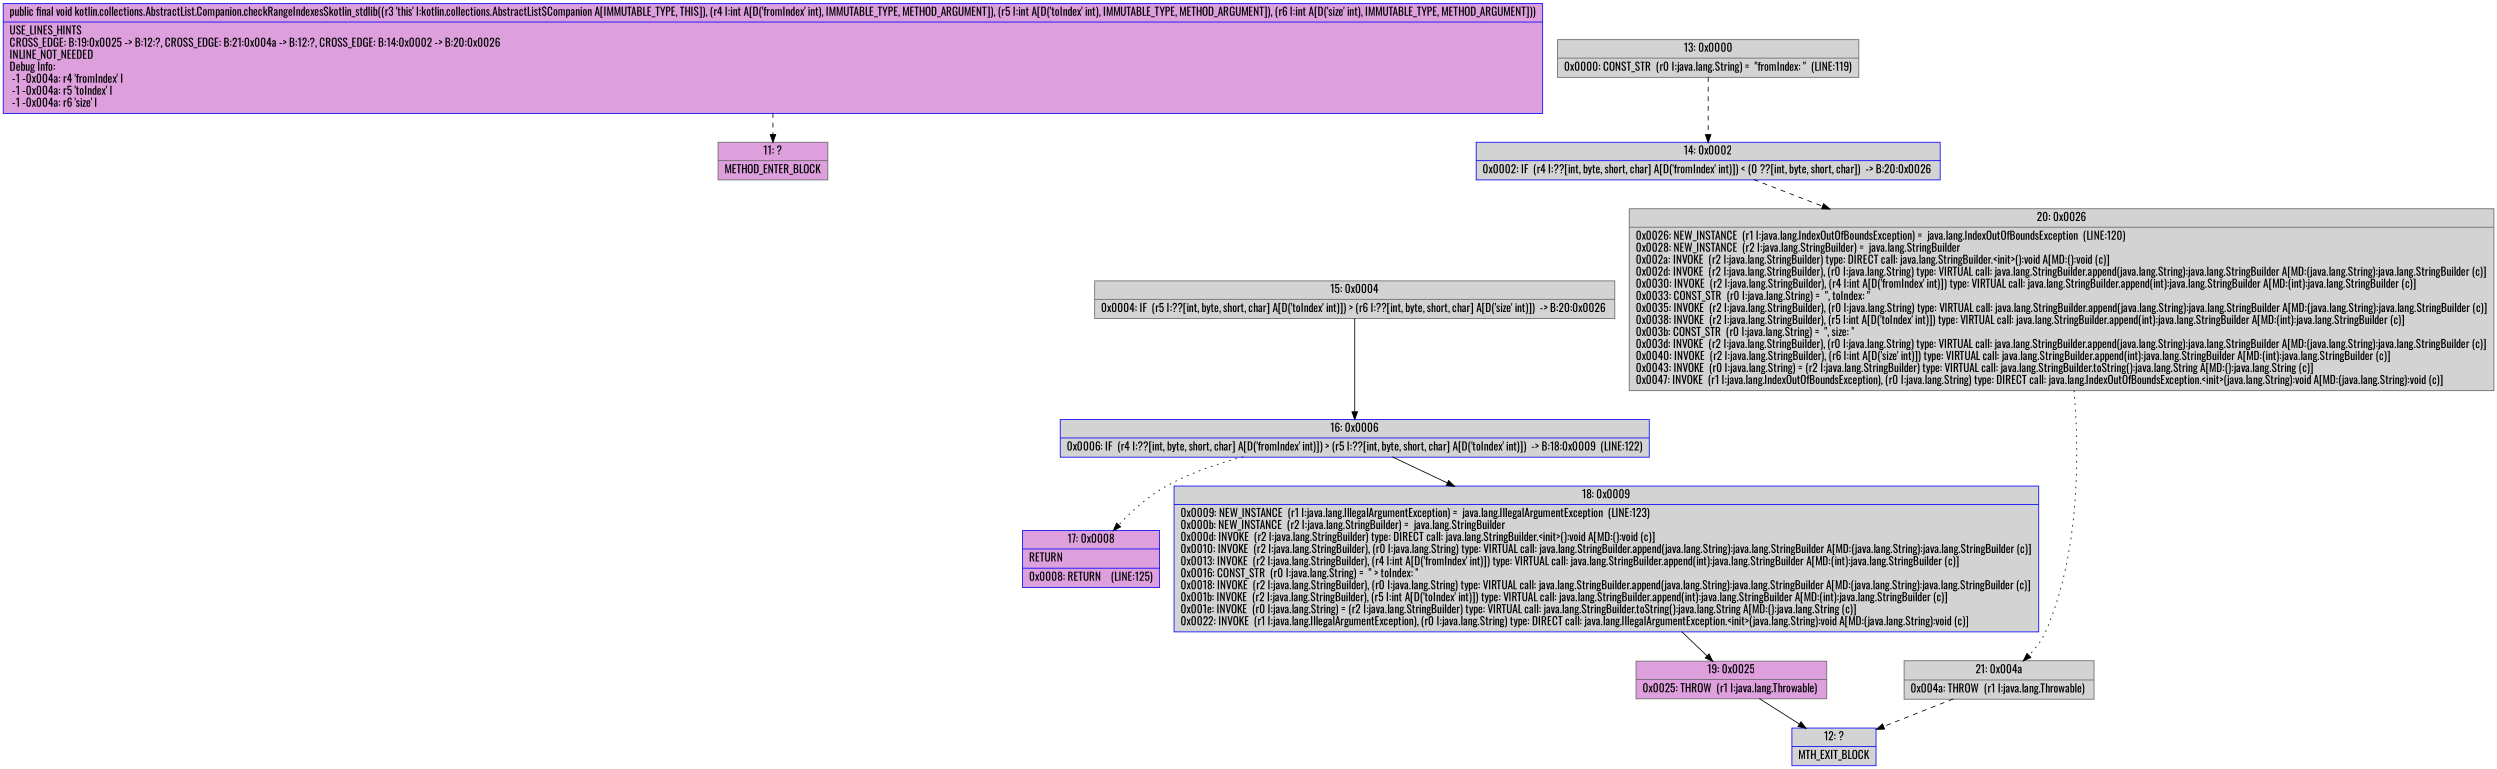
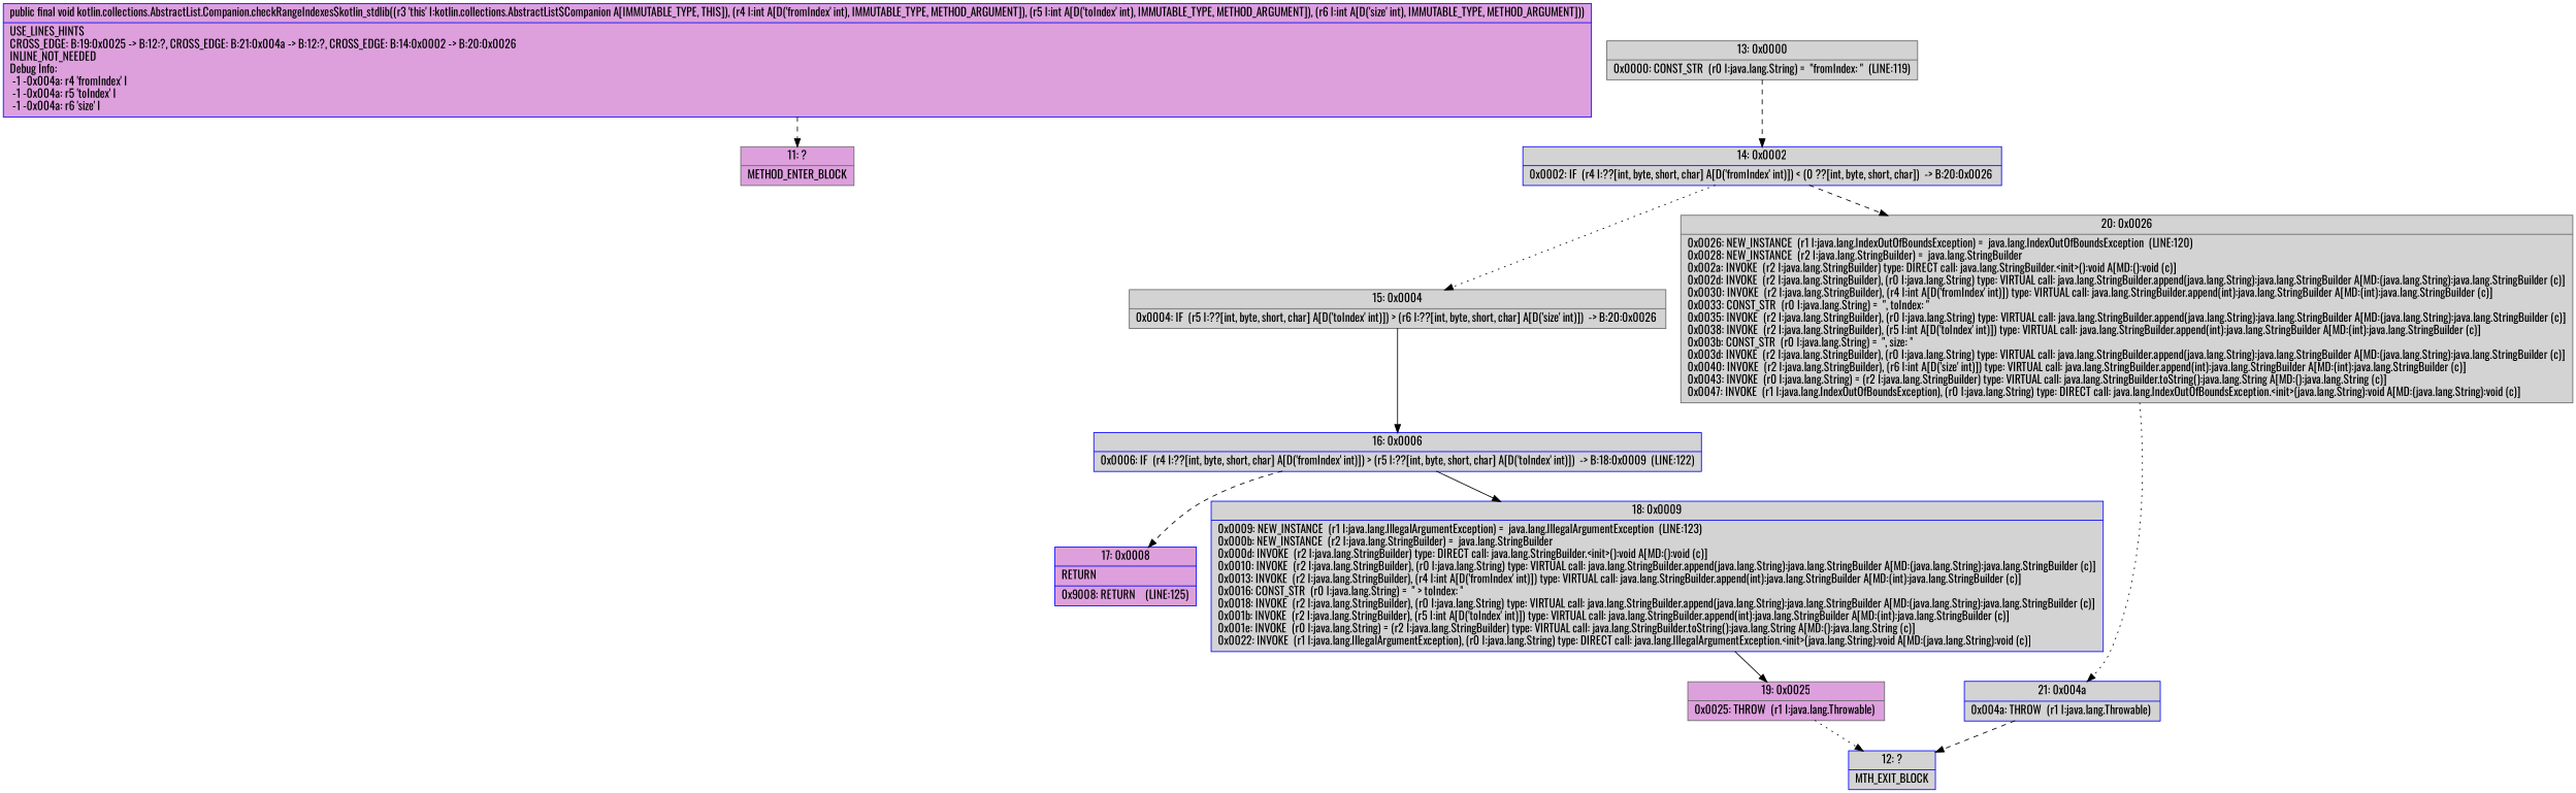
  digraph {
    fontname=Oswald
    node [color=gray40 fillcolor=lightgrey fontname=Oswald shape=record style=filled]
    edge [fontname=Oswald style=dashed]
    n1 [fillcolor=plum label="{11\:\ ?|METHOD_ENTER_BLOCK\l}"]
    n2 [label="{13\:\ 0x0000|0x0000: CONST_STR  (r0 I:java.lang.String) =  \"fromIndex: \"  (LINE:119)\l}"]
    n3 [color=blue label="{14\:\ 0x0002|0x0002: IF  (r4 I:??[int, byte, short, char] A[D('fromIndex' int)]) \< (0 ??[int, byte, short, char])  \-\> B:20:0x0026 \l}"]
    n4 [label="{15\:\ 0x0004|0x0004: IF  (r5 I:??[int, byte, short, char] A[D('toIndex' int)]) \> (r6 I:??[int, byte, short, char] A[D('size' int)])  \-\> B:20:0x0026 \l}"]
    n5 [label="{20\:\ 0x0026|0x0026: NEW_INSTANCE  (r1 I:java.lang.IndexOutOfBoundsException) =  java.lang.IndexOutOfBoundsException  (LINE:120)\l0x0028: NEW_INSTANCE  (r2 I:java.lang.StringBuilder) =  java.lang.StringBuilder \l0x002a: INVOKE  (r2 I:java.lang.StringBuilder) type: DIRECT call: java.lang.StringBuilder.\<init\>():void A[MD:():void (c)]\l0x002d: INVOKE  (r2 I:java.lang.StringBuilder), (r0 I:java.lang.String) type: VIRTUAL call: java.lang.StringBuilder.append(java.lang.String):java.lang.StringBuilder A[MD:(java.lang.String):java.lang.StringBuilder (c)]\l0x0030: INVOKE  (r2 I:java.lang.StringBuilder), (r4 I:int A[D('fromIndex' int)]) type: VIRTUAL call: java.lang.StringBuilder.append(int):java.lang.StringBuilder A[MD:(int):java.lang.StringBuilder (c)]\l0x0033: CONST_STR  (r0 I:java.lang.String) =  \", toIndex: \" \l0x0035: INVOKE  (r2 I:java.lang.StringBuilder), (r0 I:java.lang.String) type: VIRTUAL call: java.lang.StringBuilder.append(java.lang.String):java.lang.StringBuilder A[MD:(java.lang.String):java.lang.StringBuilder (c)]\l0x0038: INVOKE  (r2 I:java.lang.StringBuilder), (r5 I:int A[D('toIndex' int)]) type: VIRTUAL call: java.lang.StringBuilder.append(int):java.lang.StringBuilder A[MD:(int):java.lang.StringBuilder (c)]\l0x003b: CONST_STR  (r0 I:java.lang.String) =  \", size: \" \l0x003d: INVOKE  (r2 I:java.lang.StringBuilder), (r0 I:java.lang.String) type: VIRTUAL call: java.lang.StringBuilder.append(java.lang.String):java.lang.StringBuilder A[MD:(java.lang.String):java.lang.StringBuilder (c)]\l0x0040: INVOKE  (r2 I:java.lang.StringBuilder), (r6 I:int A[D('size' int)]) type: VIRTUAL call: java.lang.StringBuilder.append(int):java.lang.StringBuilder A[MD:(int):java.lang.StringBuilder (c)]\l0x0043: INVOKE  (r0 I:java.lang.String) = (r2 I:java.lang.StringBuilder) type: VIRTUAL call: java.lang.StringBuilder.toString():java.lang.String A[MD:():java.lang.String (c)]\l0x0047: INVOKE  (r1 I:java.lang.IndexOutOfBoundsException), (r0 I:java.lang.String) type: DIRECT call: java.lang.IndexOutOfBoundsException.\<init\>(java.lang.String):void A[MD:(java.lang.String):void (c)]\l}"]
    n6 [color=blue label="{16\:\ 0x0006|0x0006: IF  (r4 I:??[int, byte, short, char] A[D('fromIndex' int)]) \> (r5 I:??[int, byte, short, char] A[D('toIndex' int)])  \-\> B:18:0x0009  (LINE:122)\l}"]
-   n7 [label="{21\:\ 0x004a|0x004a: THROW  (r1 I:java.lang.Throwable) \l}"]
-   n8 [color=blue fillcolor=plum label="{17\:\ 0x0008|RETURN\l|0x0008: RETURN    (LINE:125)\l}"]
+   n7 [color=blue label="{21\:\ 0x004a|0x004a: THROW  (r1 I:java.lang.Throwable) \l}"]
+   n8 [color=blue fillcolor=plum label="{17\:\ 0x0008|RETURN\l|0x9008: RETURN    (LINE:125)\l}"]
    n9 [color=blue label="{18\:\ 0x0009|0x0009: NEW_INSTANCE  (r1 I:java.lang.IllegalArgumentException) =  java.lang.IllegalArgumentException  (LINE:123)\l0x000b: NEW_INSTANCE  (r2 I:java.lang.StringBuilder) =  java.lang.StringBuilder \l0x000d: INVOKE  (r2 I:java.lang.StringBuilder) type: DIRECT call: java.lang.StringBuilder.\<init\>():void A[MD:():void (c)]\l0x0010: INVOKE  (r2 I:java.lang.StringBuilder), (r0 I:java.lang.String) type: VIRTUAL call: java.lang.StringBuilder.append(java.lang.String):java.lang.StringBuilder A[MD:(java.lang.String):java.lang.StringBuilder (c)]\l0x0013: INVOKE  (r2 I:java.lang.StringBuilder), (r4 I:int A[D('fromIndex' int)]) type: VIRTUAL call: java.lang.StringBuilder.append(int):java.lang.StringBuilder A[MD:(int):java.lang.StringBuilder (c)]\l0x0016: CONST_STR  (r0 I:java.lang.String) =  \" \> toIndex: \" \l0x0018: INVOKE  (r2 I:java.lang.StringBuilder), (r0 I:java.lang.String) type: VIRTUAL call: java.lang.StringBuilder.append(java.lang.String):java.lang.StringBuilder A[MD:(java.lang.String):java.lang.StringBuilder (c)]\l0x001b: INVOKE  (r2 I:java.lang.StringBuilder), (r5 I:int A[D('toIndex' int)]) type: VIRTUAL call: java.lang.StringBuilder.append(int):java.lang.StringBuilder A[MD:(int):java.lang.StringBuilder (c)]\l0x001e: INVOKE  (r0 I:java.lang.String) = (r2 I:java.lang.StringBuilder) type: VIRTUAL call: java.lang.StringBuilder.toString():java.lang.String A[MD:():java.lang.String (c)]\l0x0022: INVOKE  (r1 I:java.lang.IllegalArgumentException), (r0 I:java.lang.String) type: DIRECT call: java.lang.IllegalArgumentException.\<init\>(java.lang.String):void A[MD:(java.lang.String):void (c)]\l}"]
    n10 [fillcolor=plum label="{19\:\ 0x0025|0x0025: THROW  (r1 I:java.lang.Throwable) \l}"]
    n11 [color=blue label="{12\:\ ?|MTH_EXIT_BLOCK\l}"]
    n12 [color=blue fillcolor=plum label="{public final void kotlin.collections.AbstractList.Companion.checkRangeIndexes$kotlin_stdlib((r3 'this' I:kotlin.collections.AbstractList$Companion A[IMMUTABLE_TYPE, THIS]), (r4 I:int A[D('fromIndex' int), IMMUTABLE_TYPE, METHOD_ARGUMENT]), (r5 I:int A[D('toIndex' int), IMMUTABLE_TYPE, METHOD_ARGUMENT]), (r6 I:int A[D('size' int), IMMUTABLE_TYPE, METHOD_ARGUMENT]))  | USE_LINES_HINTS\lCROSS_EDGE: B:19:0x0025 \-\> B:12:?, CROSS_EDGE: B:21:0x004a \-\> B:12:?, CROSS_EDGE: B:14:0x0002 \-\> B:20:0x0026\lINLINE_NOT_NEEDED\lDebug Info:\l  \-1 \-0x004a: r4 'fromIndex' I\l  \-1 \-0x004a: r5 'toIndex' I\l  \-1 \-0x004a: r6 'size' I\l}"]
    n2 -> n3
+   n3 -> n4 [style=dotted]
    n3 -> n5
    n4 -> n6 [style=solid]
    n5 -> n7 [style=dotted]
-   n6 -> n8 [style=dotted]
+   n6 -> n8
    n6 -> n9 [style=solid]
    n7 -> n11
    n9 -> n10 [style=solid]
-   n10 -> n11 [style=solid]
+   n10 -> n11 [style=dotted]
    n12 -> n1
  }
